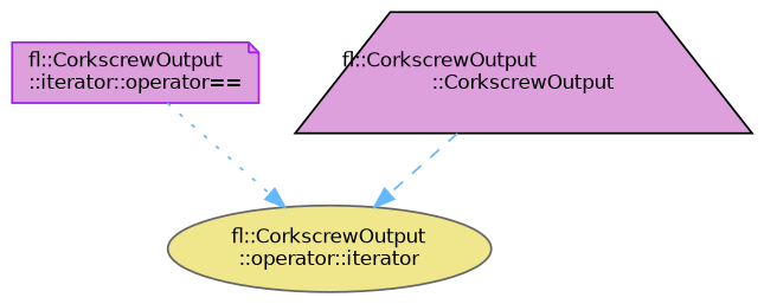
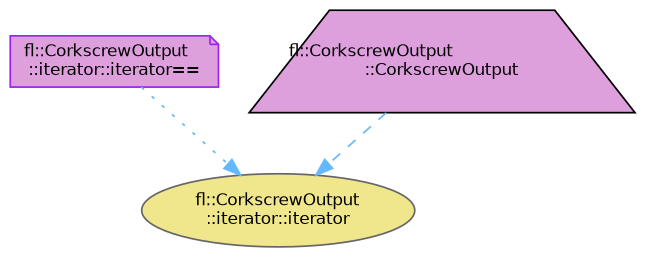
  digraph {
    rankdir=TB
    node [fillcolor=plum fontname=Helvetica fontsize=10 style=filled]
    edge [color=steelblue1 fontname=Helvetica fontsize=10 labelfontname=Helvetica labelfontsize=10]
-   n1 [color=purple fontcolor=black height=0.2 label="fl::CorkscrewOutput\l::iterator::operator==" shape=note width=0.4]
-   n2 [color=gray40 fillcolor=khaki height=0.2 label="fl::CorkscrewOutput\l::operator::iterator" shape=ellipse width=0.4]
+   n1 [color=purple fontcolor=black height=0.2 label="fl::CorkscrewOutput\l::iterator::iterator==" shape=note width=0.4]
+   n2 [color=gray40 fillcolor=khaki height=0.2 label="fl::CorkscrewOutput\l::iterator::iterator" shape=ellipse width=0.4]
    n3 [color=black height=0.2 label="fl::CorkscrewOutput\l::CorkscrewOutput" shape=trapezium width=0.4]
    n1 -> n2 [style=dotted]
    n3 -> n2 [style=dashed]
  }
